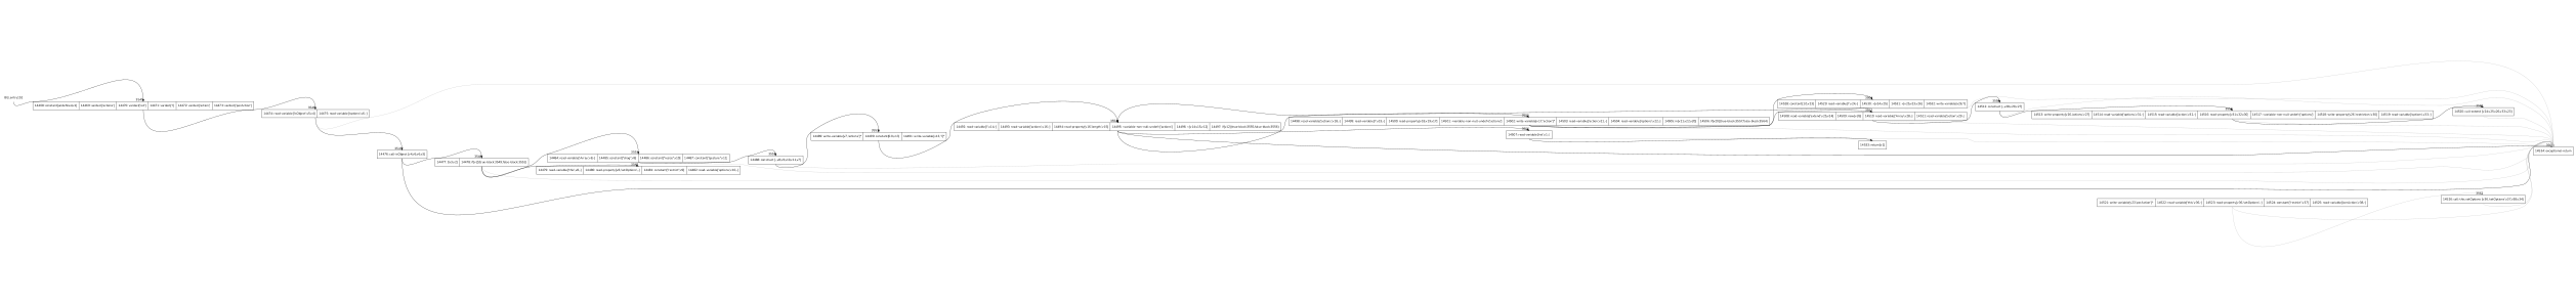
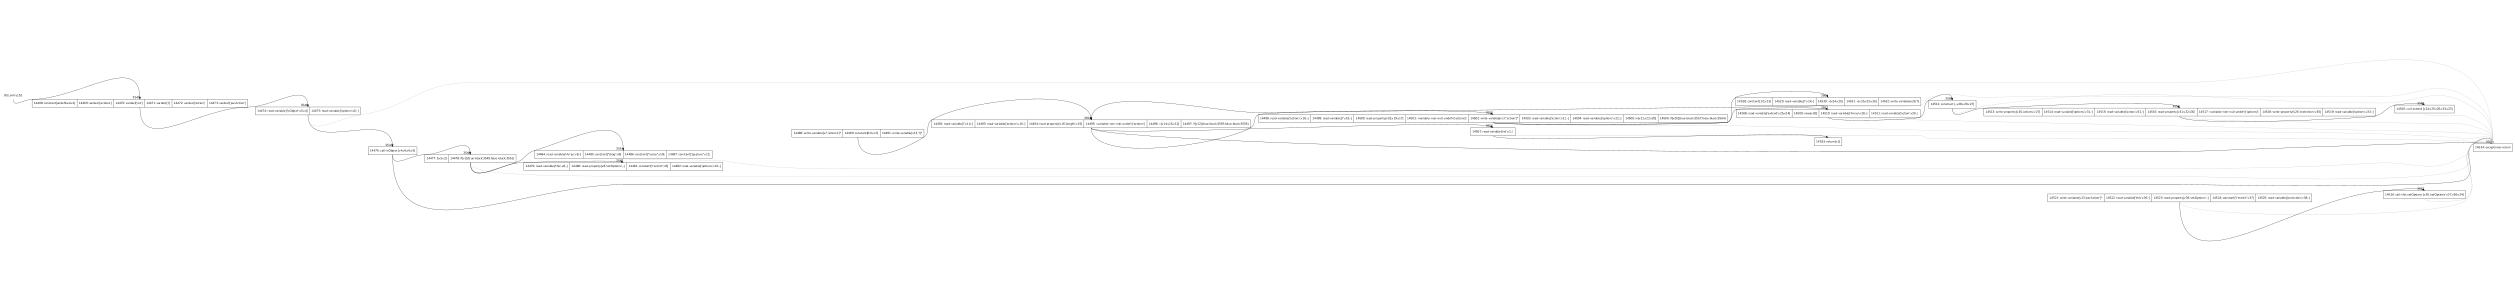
  digraph {
    fontname=Nunito
    rankdir=LR
    node [fontname=Nunito shape=record]
    edge [fontname=Nunito headport=n tailport=s]
    BB_entry152 [shape=none]
    n2 [label="{14468: constant[undefined,v1]|14469: vardecl['actions']|14470: vardecl['ret']|14471: vardecl['i']|14472: vardecl['action']|14473: vardecl['perAction']}"]
    n3 [label="{14474: read-variable['isObject',v5,v4]|14475: read-variable['options',v6,-]}"]
    n4 [label="{14476: call-isObject [v4,v5,v6,v3]}"]
    n5 [label="{14534: exceptional-return}"]
    n6 [label="{14477: ![v3,v2]|14478: if[v2](true-block:3549,false-block:3551)}"]
    n7 [label="{14479: read-variable['this',v8,-]|14480: read-property[v8,'setOptions',-]|14481: constant[\"restrict\",v9]|14482: read-variable['options',v10,-]}"]
    n8 [label="{14484: read-variable['Array',v8,-]|14485: constant[\"drag\",v9]|14486: constant[\"resize\",v10]|14487: constant[\"gesture\",v11]}"]
-   n9 [label="{14488: construct [-,v8,v9,v10,v11,v7]}"]
    n10 [label="{14489: write-variable[v7,'actions']*|14490: constant[0.0,v13]|14491: write-variable[v13,'i']*}"]
    n11 [label="{14533: return[v1]}"]
    n12 [label="{14492: read-variable['i',v14,-]|14493: read-variable['actions',v16,-]|14494: read-property[v16,'length',v15]|14495: \<variable-non-null-undef\>['actions']|14496: \<[v14,v15,v12]|14497: if[v12](true-block:3555,false-block:3556)}"]
    n13 [label="{14498: read-variable['actions',v18,-]|14499: read-variable['i',v19,-]|14500: read-property[v18,v19,v17]|14501: \<variable-non-null-undef\>['actions']|14502: write-variable[v17,'action']*|14503: read-variable['action',v21,-]|14504: read-variable['options',v22,-]|14505: in[v21,v22,v20]|14506: if[v20](true-block:3557,false-block:3564)}"]
    n14 [label="{14507: read-variable['ret',v1,-]}"]
    n15 [label="{14508: read-variable['extend',v25,v24]|14509: new[v26]|14510: read-variable['Array',v28,-]|14511: read-variable['action',v29,-]}"]
    n16 [label="{14528: constant[1.0,v23]|14529: read-variable['i',v24,-]|14530: +[v24,v25]|14531: +[v25,v23,v26]|14532: write-variable[v26,'i']}"]
    n17 [label="{14512: construct [-,v28,v29,v27]}"]
    n18 [label="{14513: write-property[v26,'actions',v27]|14514: read-variable['options',v31,-]|14515: read-variable['action',v32,-]|14516: read-property[v31,v32,v30]|14517: \<variable-non-null-undef\>['options']|14518: write-property[v26,'restriction',v30]|14519: read-variable['options',v33,-]}"]
    n19 [label="{14520: call-extend [v24,v25,v26,v33,v23]}"]
    n20 [label="{14521: write-variable[v23,'perAction']*|14522: read-variable['this',v36,-]|14523: read-property[v36,'setOptions',-]|14524: constant[\"restrict\",v37]|14525: read-variable['perAction',v38,-]}"]
    n21 [label="{14526: call-this.setOptions [v36,'setOptions',v37,v38,v34]}"]
    BB_entry152 -> n2 [headlabel="    3545"]
    n2 -> n3 [headlabel="      3546"]
    n3 -> n4 [headlabel="      3547"]
    n3 -> n5 [color=gray headlabel="      3566"]
    n4 -> n5 [color=black]
    n4 -> n6 [headlabel="      3548"]
    n6 -> n5 [color=gray]
    n6 -> n7 [headlabel="      3549"]
    n6 -> n8 [headlabel="      3551"]
    n8 -> n5 [color=gray]
-   n8 -> n9 [headlabel="      3552"]
-   n9 -> n5 [color=gray]
-   n9 -> n10 [headlabel="      3553"]
    n10 -> n12 [headlabel="      3554"]
    n12 -> n5 [color=black]
    n12 -> n13 [headlabel="      3555"]
    n12 -> n14 [headlabel="      3556"]
    n13 -> n5 [color=gray]
    n13 -> n15 [headlabel="      3557"]
    n13 -> n16 [headlabel="      3564"]
    n14 -> n5 [color=gray]
    n14 -> n11
    n15 -> n5 [color=gray]
    n15 -> n17 [headlabel="      3558"]
    n16 -> n5 [color=gray]
    n16 -> n12
    n17 -> n5 [color=gray]
    n17 -> n18 [headlabel="      3559"]
    n18 -> n5 [color=gray]
    n18 -> n19 [headlabel="      3560"]
    n19 -> n5 [color=gray]
    n20 -> n5 [color=gray]
-   n20 -> n21 [headlabel="      3562" color=gray]
+   n20 -> n21 [headlabel="      3562"]
    n21 -> n5 [color=gray]
  }
